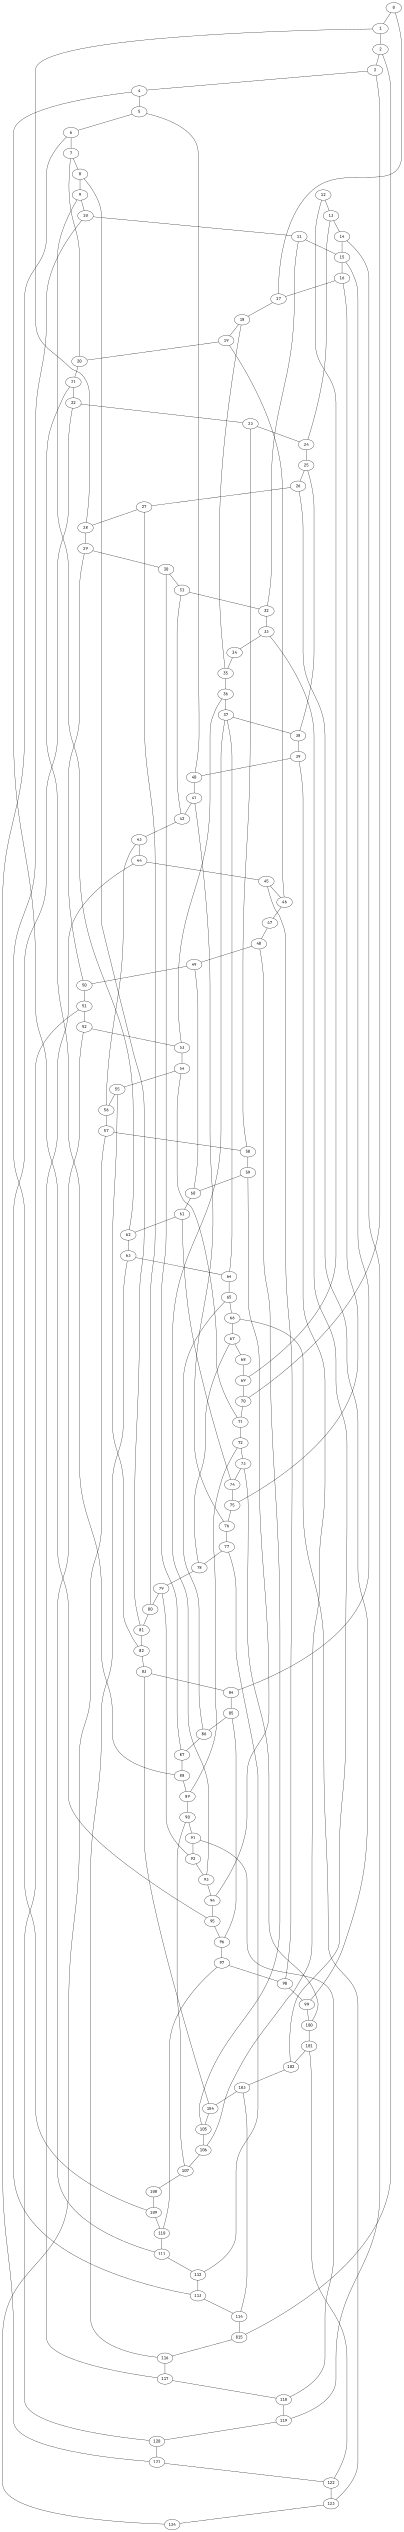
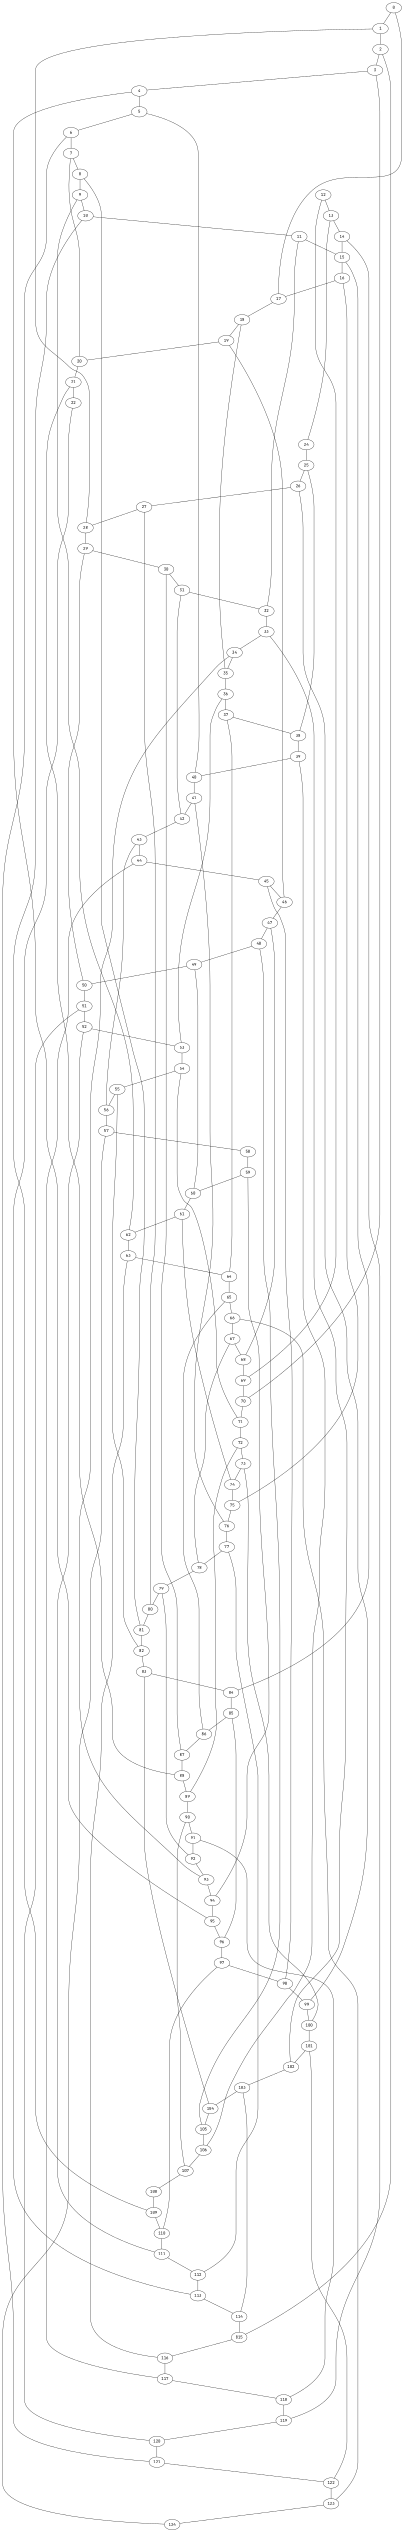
  graph {
    fontname="JetBrains Mono"
    node [fontname="JetBrains Mono"]
    edge [fontname="JetBrains Mono"]
    0
    1
    17
    2
    28
    18
    3
    n8 [label=815]
    29
    4
    70
    116
    5
    95
    71
    6
    40
    96
    7
    121
    41
    8
    20
    122
    9
    81
    21
    10
    62
    82
    11
    109
    63
    32
    15
    110
    12
    13
    69
    33
    14
    24
    119
    25
    16
    84
    120
    75
    85
    76
    19
    35
    46
    36
    47
    22
    88
-   23
    113
    89
    58
    114
    59
    26
    38
    27
    99
    39
    80
    100
    30
    50
    31
    87
    51
    42
    43
    34
    102
    93
    103
    94
    37
    53
    64
    54
    65
    106
    107
    77
    44
    56
    45
    117
    57
    98
    118
    48
    68
    49
    105
    60
    61
    52
    111
    112
    55
    72
    83
    124
    74
    66
    86
    67
    123
    78
    79
    73
    90
    101
    92
    104
    97
    91
    108
    0 -- 1
    0 -- 17
    1 -- 2
    1 -- 28
    17 -- 18
    2 -- 3
    2 -- n8
    28 -- 29
    18 -- 19
    18 -- 35
    3 -- 4
    3 -- 70
    n8 -- 116
    29 -- 30
    29 -- 50
    4 -- 5
    4 -- 95
    70 -- 71
    116 -- 117
    5 -- 6
    5 -- 40
    95 -- 96
    71 -- 72
    6 -- 7
    6 -- 121
    40 -- 41
    96 -- 97
    7 -- 8
    7 -- 20
    121 -- 122
    41 -- 76
    41 -- 42
    8 -- 9
    8 -- 81
    20 -- 21
    122 -- 123
    9 -- 10
    9 -- 62
    81 -- 82
    21 -- 22
    21 -- 88
    10 -- 11
    10 -- 109
    62 -- 63
    82 -- 83
    11 -- 32
    11 -- 15
    109 -- 110
    63 -- 116
    63 -- 64
    32 -- 33
    15 -- 16
    15 -- 84
    110 -- 111
    12 -- 13
    12 -- 69
    13 -- 14
    13 -- 24
    69 -- 70
    33 -- 34
    33 -- 102
    14 -- 15
    14 -- 119
    24 -- 25
    119 -- 120
    25 -- 26
    25 -- 38
    16 -- 17
    16 -- 75
    84 -- 85
    120 -- 121
    75 -- 76
    85 -- 96
    85 -- 86
    76 -- 77
    19 -- 20
    19 -- 46
    35 -- 36
    46 -- 47
    36 -- 37
    36 -- 53
    47 -- 48
-   22 -- 23
+   47 -- 68
    22 -- 113
    88 -- 89
-   23 -- 24
-   23 -- 58
    113 -- 114
    89 -- 90
    58 -- 59
    114 -- n8
    59 -- 94
    59 -- 60
    26 -- 27
    26 -- 99
    38 -- 39
    27 -- 28
    27 -- 80
    99 -- 100
    39 -- 40
    39 -- 106
    80 -- 81
    100 -- 101
    30 -- 31
    30 -- 87
    50 -- 51
    31 -- 32
    31 -- 42
    87 -- 88
    51 -- 120
    51 -- 52
    42 -- 43
    43 -- 44
    43 -- 56
    34 -- 35
-   37 -- 93
+   34 -- 93
    102 -- 103
    93 -- 94
    103 -- 114
    103 -- 104
    94 -- 95
    37 -- 38
    37 -- 64
    53 -- 54
    64 -- 65
    54 -- 71
    54 -- 55
    65 -- 66
    65 -- 86
    106 -- 107
    107 -- 108
    77 -- 112
    77 -- 78
    44 -- 45
    44 -- 117
    56 -- 57
    45 -- 46
    45 -- 98
    117 -- 118
    57 -- 58
    57 -- 124
    98 -- 99
    118 -- 119
    48 -- 49
    48 -- 105
    68 -- 69
    49 -- 50
    49 -- 60
    105 -- 106
    60 -- 61
    61 -- 62
    61 -- 74
    52 -- 53
    52 -- 111
    111 -- 112
    112 -- 113
    55 -- 82
    55 -- 56
    72 -- 89
    72 -- 73
    83 -- 84
    83 -- 104
    74 -- 75
    66 -- 67
    66 -- 123
    86 -- 87
    67 -- 68
    67 -- 78
    123 -- 124
    78 -- 79
    79 -- 80
    79 -- 92
    73 -- 100
    73 -- 74
    90 -- 107
    90 -- 91
    101 -- 122
    101 -- 102
    92 -- 93
    104 -- 105
    97 -- 110
    97 -- 98
    91 -- 118
    91 -- 92
    108 -- 109
  }
